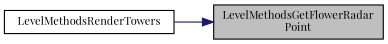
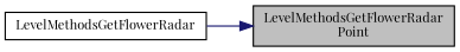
  digraph {
    rankdir=RL
    fontname="Playfair Display"
    node [color=black fontname="Playfair Display" fontsize=10 shape=record style=filled]
    n1 [fillcolor=grey75 fontcolor=black height=0.2 label="LevelMethodsGetFlowerRadar\lPoint" width=0.4]
-   n2 [fillcolor=white height=0.2 label=LevelMethodsRenderTowers width=0.4]
+   n2 [fillcolor=white height=0.2 label=LevelMethodsGetFlowerRadar width=0.4]
    n1 -> n2 [color=midnightblue dir=back fontname="Playfair Display" fontsize=10 labelfontname=Helvetica labelfontsize=10 style=solid]
  }
